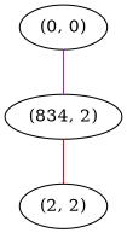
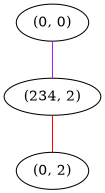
  graph {
-   "(234, 2)" [label="(834, 2)"]
-   "(2, 2)"
+   "(234, 2)"
+   "(2, 2)" [label="(0, 2)"]
    "(0, 0)"
    "(234, 2)" -- "(2, 2)" [color=red weight=1]
    "(0, 0)" -- "(234, 2)" [color=purple weight=4]
  }
